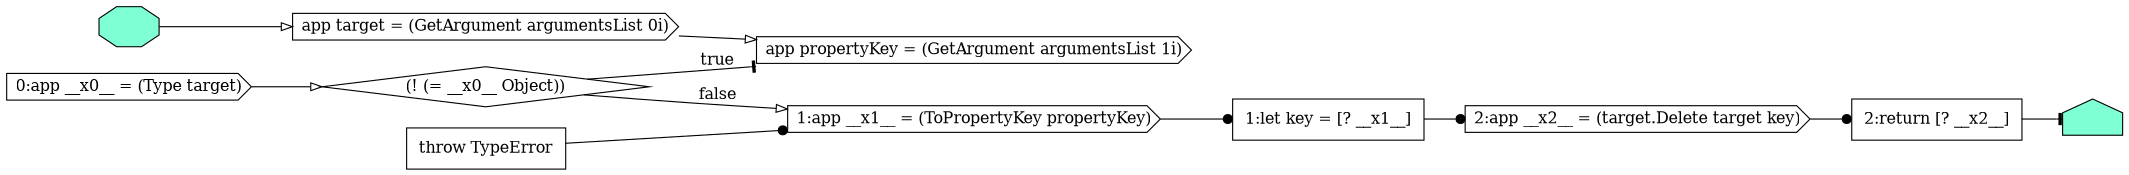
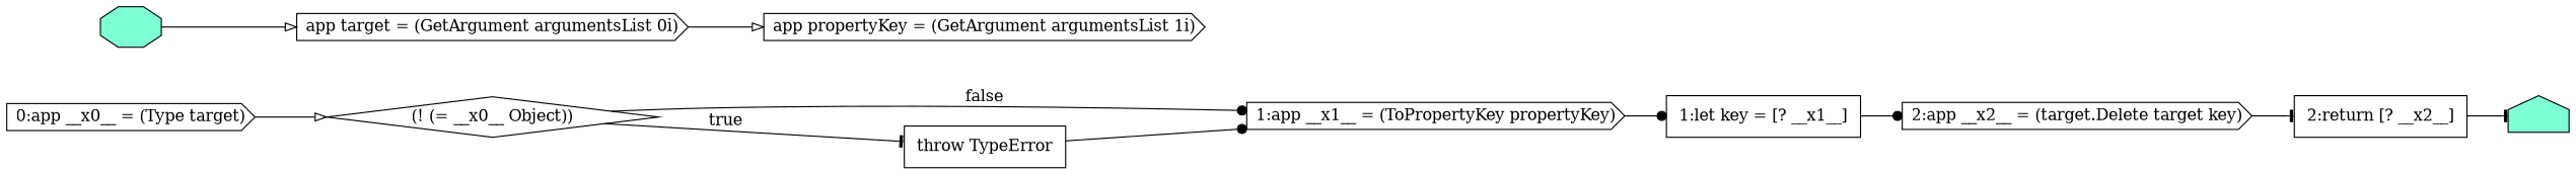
  digraph {
    rankdir=LR
    node [color=black fillcolor=white shape=cds style=filled]
    edge [arrowhead=onormal color=black]
    n1 [label=<<font color="black">1:app __x1__ = (ToPropertyKey propertyKey)</font>>]
    n2 [label=<<font color="black">     <table border="0" cellborder="1" cellspacing="0" cellpadding="10">       <tr><td align="left">1:let key = [? __x1__]</td></tr>     </table>   </font>> margin=0 shape=none]
    n3 [label=<<font color="black">2:app __x2__ = (target.Delete target key)</font>>]
    n4 [label=<<font color="black">app propertyKey = (GetArgument argumentsList 1i)</font>>]
    n5 [label=<<font color="black">0:app __x0__ = (Type target)</font>>]
    n6 [label=<<font color="black">(! (= __x0__ Object))</font>> shape=diamond]
    n7 [label=<<font color="black">     <table border="0" cellborder="1" cellspacing="0" cellpadding="10">       <tr><td align="left">throw TypeError</td></tr>     </table>   </font>> margin=0 shape=none]
    n8 [label=<<font color="black">app target = (GetArgument argumentsList 0i)</font>>]
    n9 [label=<<font color="black">     <table border="0" cellborder="1" cellspacing="0" cellpadding="10">       <tr><td align="left">2:return [? __x2__]</td></tr>     </table>   </font>> margin=0 shape=none]
    n10 [fillcolor=aquamarine label=" " shape=house]
    n11 [fillcolor=aquamarine label=" " shape=octagon]
    n1 -> n2 [arrowhead=dot]
    n2 -> n3 [arrowhead=dot]
-   n3 -> n9 [arrowhead=dot]
+   n3 -> n9 [arrowhead=tee]
    n5 -> n6
-   n6 -> n1 [label=<<font color="black">false</font>>]
-   n6 -> n4 [arrowhead=tee label=<<font color="black">true</font>>]
+   n6 -> n1 [arrowhead=dot label=<<font color="black">false</font>>]
+   n6 -> n7 [arrowhead=tee label=<<font color="black">true</font>>]
    n7 -> n1 [arrowhead=dot]
    n8 -> n4
    n9 -> n10 [arrowhead=tee]
    n11 -> n8
  }
